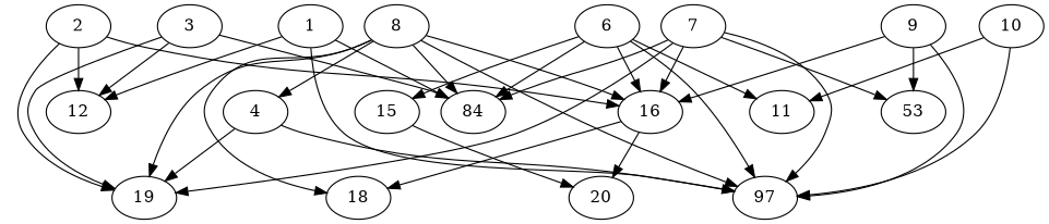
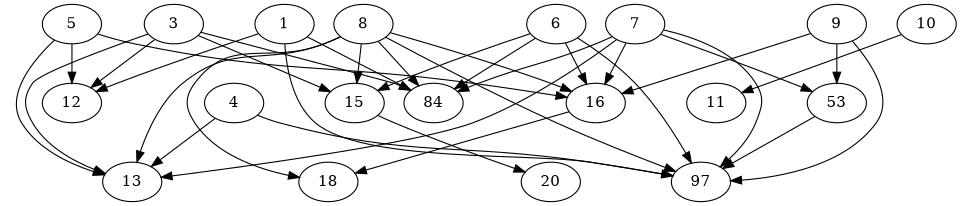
  digraph {
    node [alpha=0.04]
    1 [alpha=0.17 expect_size=31422464]
    12 [expect_size=39932928]
    n3 [alpha=0.10 expect_size=37506048 label=84]
    n4 [alpha=0.11 expect_size=18271232 label=97]
-   2 [alpha=0.16 expect_size=36289536]
+   2 [alpha=0.16 expect_size=36289536 label=5]
    16 [expect_size=16836608]
-   19 [alpha=0.14 expect_size=28988416]
+   19 [alpha=0.14 expect_size=28988416 label=13]
    20 [alpha=0.01 expect_size=25789440]
    18 [alpha=0.19 expect_size=48900096]
    3 [alpha=0.03 expect_size=23097344]
    15 [alpha=0.13 expect_size=49054720]
    4 [alpha=0.05 expect_size=39278592]
    6 [alpha=0.01 expect_size=48485376]
    11 [alpha=0.03 expect_size=46402560]
    7 [alpha=0.13 expect_size=28666880]
    n16 [alpha=0.16 expect_size=30658560 label=53]
    8 [alpha=0.12 expect_size=40826880]
    9 [alpha=0.19 expect_size=31889408]
    10 [alpha=0.07 expect_size=9620480]
    1 -> 12
    1 -> n3
    1 -> n4
    2 -> 12
    2 -> 16
    2 -> 19
-   16 -> 20
    16 -> 18
    3 -> 12
    3 -> n3
    3 -> 19
+   3 -> 15
    15 -> 20
    4 -> n4
    4 -> 19
    6 -> n3
    6 -> n4
    6 -> 16
    6 -> 15
-   6 -> 11
    7 -> n3
    7 -> n4
    7 -> 16
    7 -> 19
    7 -> n16
    8 -> n3
    8 -> n4
    8 -> 16
    8 -> 19
    8 -> 18
-   8 -> 4
+   8 -> 15
    9 -> n4
    9 -> 16
    9 -> n16
-   10 -> n4
+   n16 -> n4
    10 -> 11
  }
